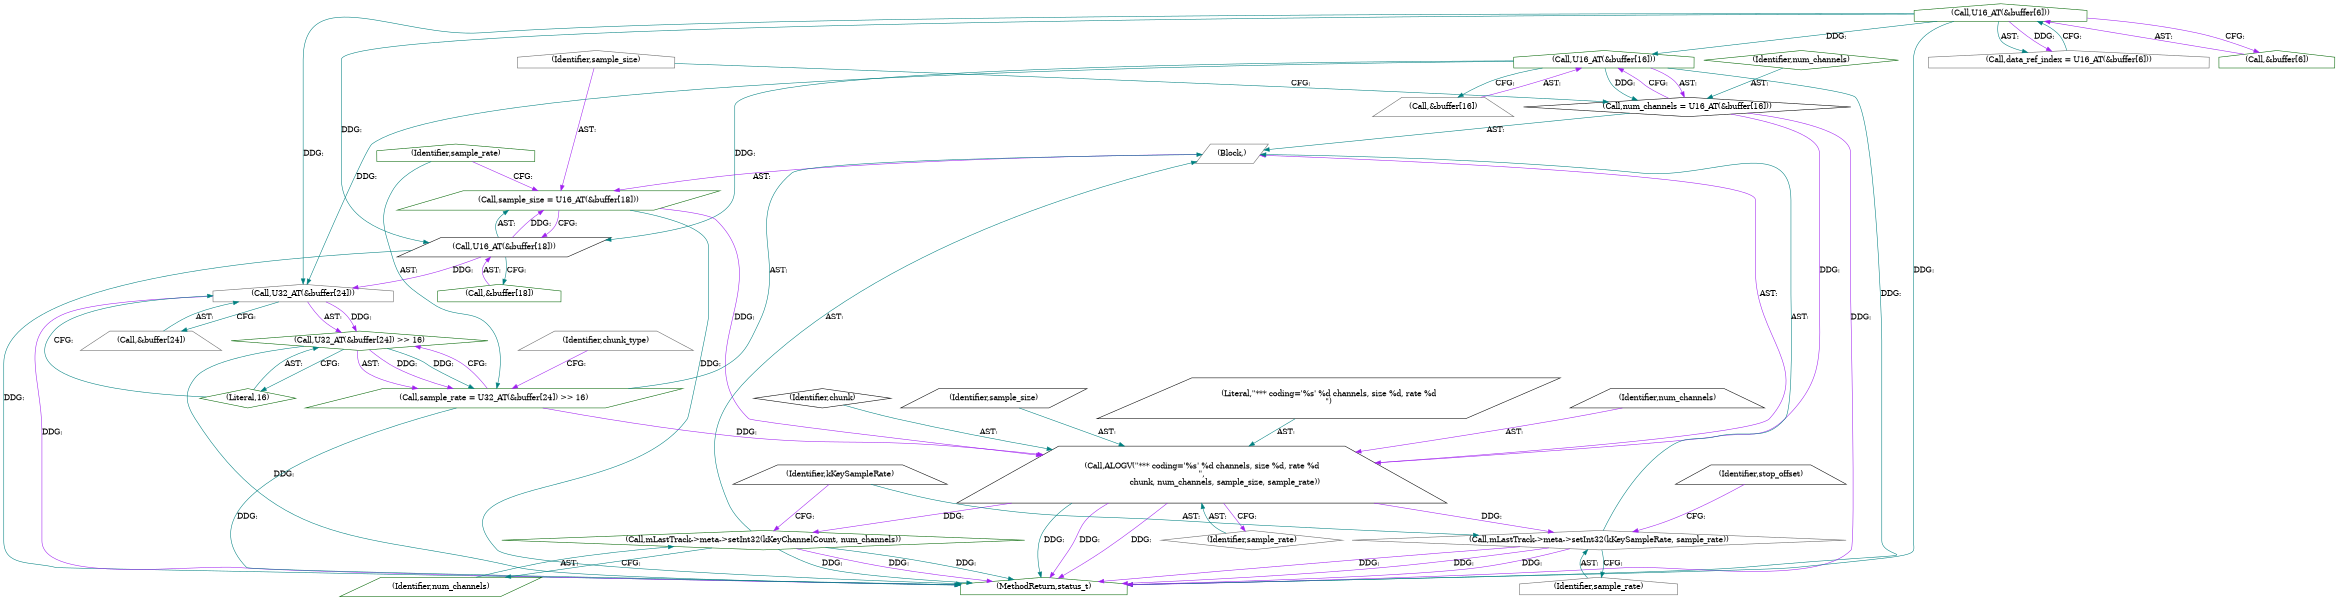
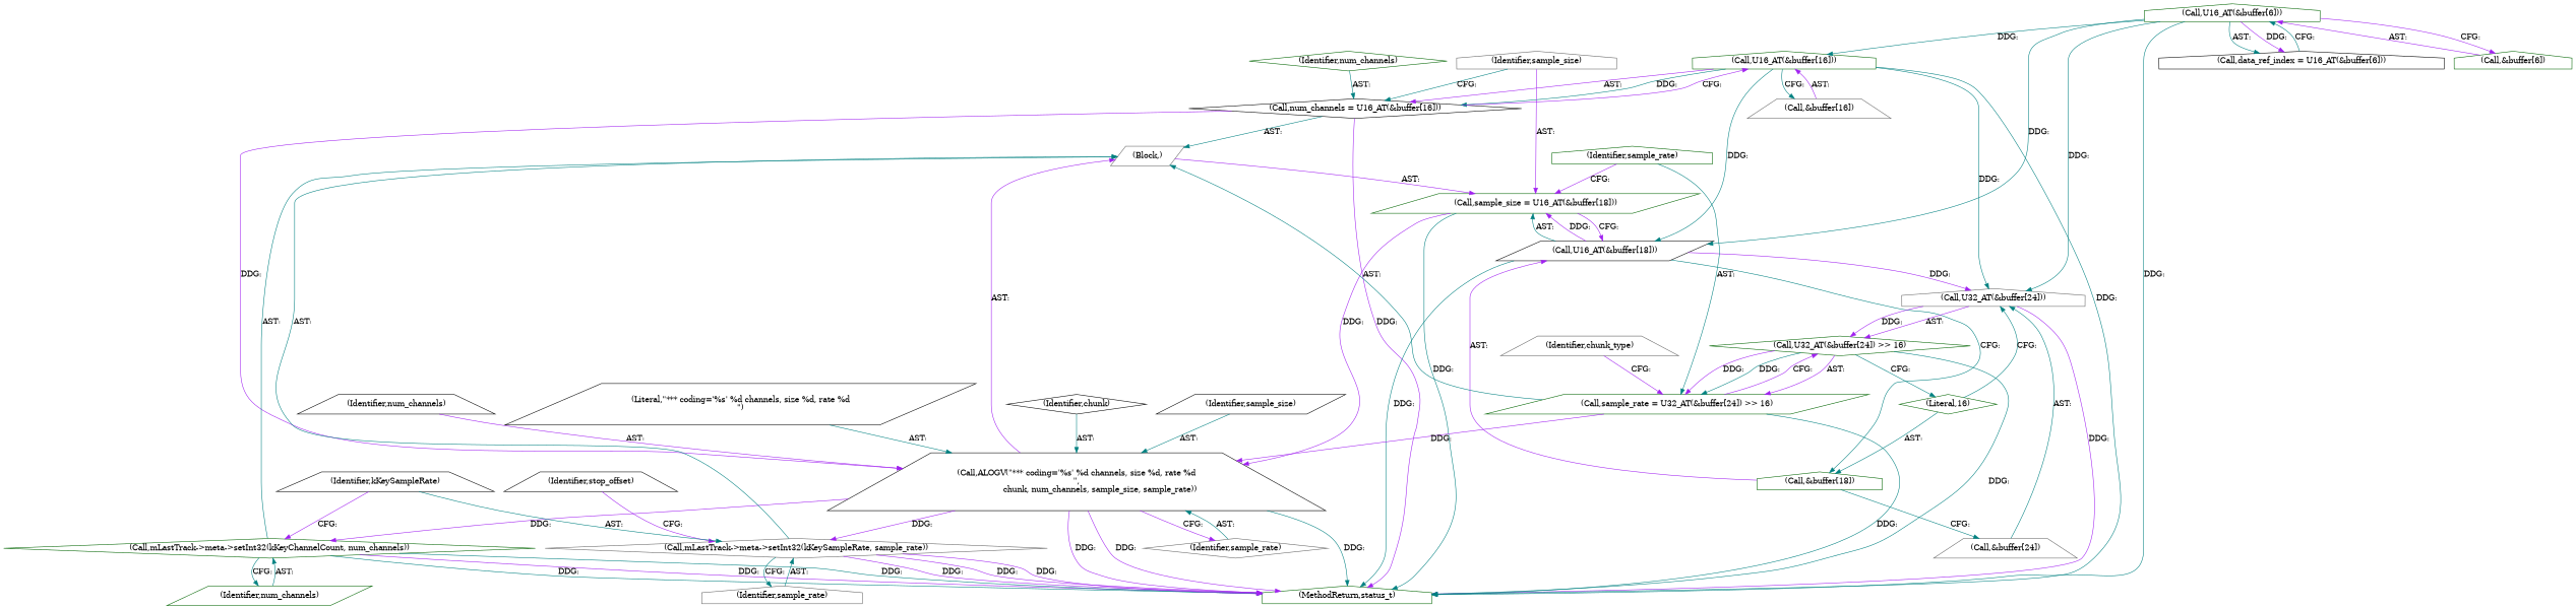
  digraph {
    node [color=darkgreen shape=house]
    edge [color=teal]
    n1 [label="(Call,U16_AT(&buffer[16]))"]
    n2 [color=black label="(Call,num_channels = U16_AT(&buffer[16]))" shape=diamond]
    n3 [color=black label="(Call,U16_AT(&buffer[18]))" shape=parallelogram]
    n4 [color=gray40 label="(Call,U32_AT(&buffer[24]))"]
    n5 [color=gray40 label="(Call,&buffer[16])" shape=trapezium]
    n6 [label="(MethodReturn,status_t)"]
    n7 [color=black label="(Call,ALOGV(\"*** coding='%s' %d channels, size %d, rate %d\n\",\n                   chunk, num_channels, sample_size, sample_rate))" shape=trapezium]
    n8 [color=gray40 label="(Block,)" shape=parallelogram]
    n9 [label="(Call,sample_size = U16_AT(&buffer[18]))" shape=parallelogram]
    n10 [label="(Call,&buffer[18])"]
    n11 [label="(Call,U32_AT(&buffer[24]) >> 16)" shape=diamond]
    n12 [color=gray40 label="(Call,&buffer[24])" shape=trapezium]
    n13 [label="(Call,U16_AT(&buffer[6]))"]
-   n14 [color=gray40 label="(Call,data_ref_index = U16_AT(&buffer[6]))"]
+   n14 [color=black label="(Call,data_ref_index = U16_AT(&buffer[6]))"]
    n15 [label="(Call,&buffer[6])"]
    n16 [label="(Call,mLastTrack->meta->setInt32(kKeyChannelCount, num_channels))" shape=diamond]
    n17 [color=gray40 label="(Call,mLastTrack->meta->setInt32(kKeySampleRate, sample_rate))" shape=diamond]
    n18 [color=gray40 label="(Identifier,sample_rate)" shape=diamond]
    n19 [label="(Identifier,num_channels)" shape=parallelogram]
    n20 [color=gray40 label="(Identifier,sample_rate)"]
    n21 [label="(Call,sample_rate = U32_AT(&buffer[24]) >> 16)" shape=parallelogram]
    n22 [label="(Literal,16)" shape=diamond]
    n23 [color=black label="(Identifier,chunk)" shape=diamond]
    n24 [color=black label="(Identifier,sample_size)" shape=parallelogram]
    n25 [color=gray40 label="(Identifier,chunk_type)" shape=trapezium]
    n26 [label="(Identifier,num_channels)" shape=diamond]
    n27 [color=black label="(Literal,\"*** coding='%s' %d channels, size %d, rate %d\n\")" shape=parallelogram]
    n28 [color=black label="(Identifier,num_channels)" shape=trapezium]
    n29 [color=black label="(Identifier,stop_offset)" shape=trapezium]
    n30 [label="(Identifier,sample_rate)"]
    n31 [color=gray40 label="(Identifier,sample_size)"]
    n32 [color=black label="(Identifier,kKeySampleRate)" shape=trapezium]
    n1 -> n2 [color=purple label="AST: "]
    n1 -> n2 [label="DDG: "]
    n1 -> n3 [label="DDG: "]
    n1 -> n4 [label="DDG: "]
    n1 -> n5 [label="CFG: "]
    n1 -> n6 [label="DDG: "]
    n2 -> n1 [color=purple label="CFG: "]
    n2 -> n6 [color=purple label="DDG: "]
    n2 -> n7 [color=purple label="DDG: "]
    n2 -> n8 [label="AST: "]
    n3 -> n4 [color=purple label="DDG: "]
    n3 -> n6 [label="DDG: "]
    n3 -> n9 [label="AST: "]
    n3 -> n9 [color=purple label="DDG: "]
    n3 -> n10 [label="CFG: "]
    n4 -> n6 [color=purple label="DDG: "]
    n4 -> n11 [color=purple label="AST: "]
    n4 -> n11 [color=purple label="DDG: "]
-   n4 -> n12 [label="CFG: "]
+   n10 -> n12 [label="CFG: "]
    n5 -> n1 [color=purple label="AST: "]
    n7 -> n6 [color=purple label="DDG: "]
    n7 -> n6 [color=purple label="DDG: "]
    n7 -> n6 [label="DDG: "]
    n7 -> n8 [color=purple label="AST: "]
    n7 -> n16 [color=purple label="DDG: "]
    n7 -> n17 [color=purple label="DDG: "]
    n7 -> n18 [color=purple label="CFG: "]
    n8 -> n9 [color=purple label="AST: "]
    n9 -> n3 [color=purple label="CFG: "]
    n9 -> n6 [label="DDG: "]
    n9 -> n7 [color=purple label="DDG: "]
    n10 -> n3 [color=purple label="AST: "]
    n11 -> n6 [label="DDG: "]
    n11 -> n21 [color=purple label="AST: "]
    n11 -> n21 [color=purple label="DDG: "]
    n11 -> n21 [label="DDG: "]
    n11 -> n22 [label="CFG: "]
    n12 -> n4 [label="AST: "]
    n13 -> n1 [label="DDG: "]
    n13 -> n3 [label="DDG: "]
    n13 -> n4 [label="DDG: "]
    n13 -> n6 [label="DDG: "]
    n13 -> n14 [label="AST: "]
    n13 -> n14 [color=purple label="DDG: "]
    n13 -> n15 [color=purple label="CFG: "]
    n14 -> n13 [label="CFG: "]
    n15 -> n13 [color=purple label="AST: "]
    n16 -> n6 [color=purple label="DDG: "]
    n16 -> n6 [label="DDG: "]
    n16 -> n6 [label="DDG: "]
    n16 -> n8 [label="AST: "]
    n16 -> n19 [label="CFG: "]
    n17 -> n6 [color=purple label="DDG: "]
    n17 -> n6 [color=purple label="DDG: "]
    n17 -> n6 [color=purple label="DDG: "]
    n17 -> n8 [label="AST: "]
    n17 -> n20 [label="CFG: "]
    n18 -> n7 [label="AST: "]
    n19 -> n16 [label="AST: "]
    n20 -> n17 [label="AST: "]
    n21 -> n6 [label="DDG: "]
    n21 -> n7 [color=purple label="DDG: "]
    n21 -> n8 [label="AST: "]
    n21 -> n11 [color=purple label="CFG: "]
    n22 -> n4 [label="CFG: "]
-   n22 -> n11 [label="AST: "]
+   n22 -> n10 [label="AST: "]
    n23 -> n7 [label="AST: "]
    n24 -> n7 [label="AST: "]
    n25 -> n21 [color=purple label="CFG: "]
    n26 -> n2 [label="AST: "]
    n27 -> n7 [label="AST: "]
    n28 -> n7 [color=purple label="AST: "]
    n29 -> n17 [color=purple label="CFG: "]
    n30 -> n9 [color=purple label="CFG: "]
    n30 -> n21 [label="AST: "]
    n31 -> n2 [label="CFG: "]
    n31 -> n9 [color=purple label="AST: "]
    n32 -> n16 [color=purple label="CFG: "]
    n32 -> n17 [label="AST: "]
  }
